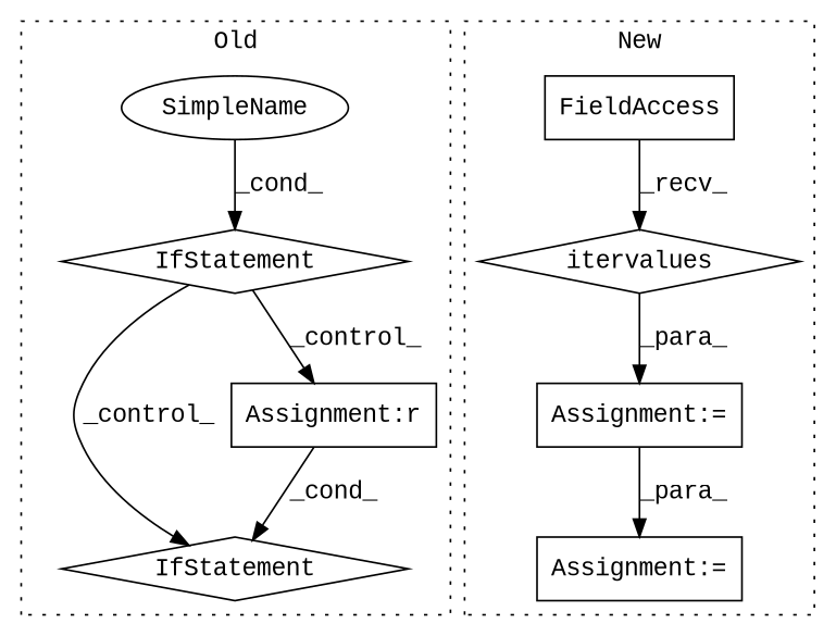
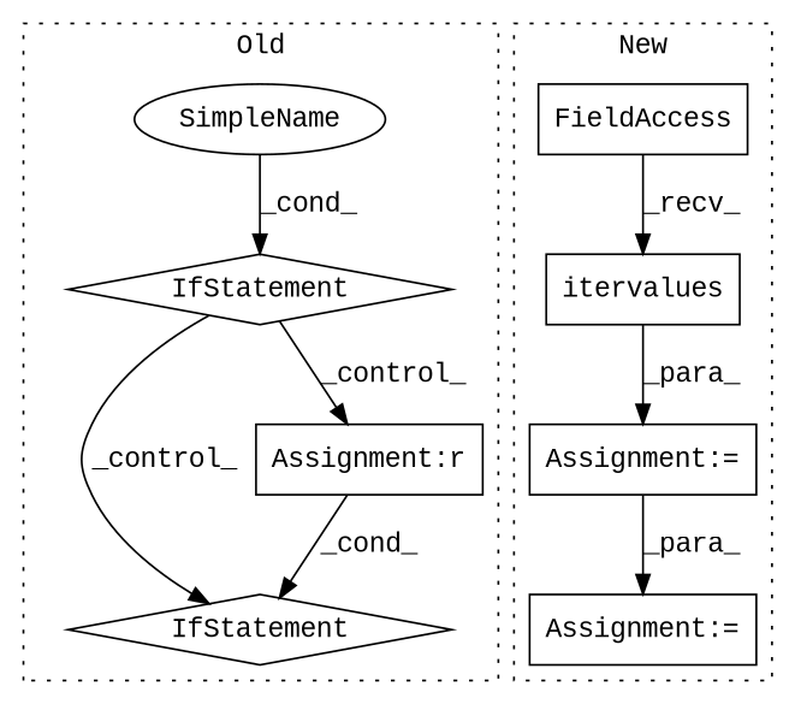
  digraph {
    fontname="Liberation Mono"
    node [a=25 fontname="Liberation Mono" l=3 shape=box]
    edge [fontname="Liberation Mono"]
    n1 [label=IfStatement s=4796 shape=diamond]
    n2 [a=42 l=5 label=SimpleName s=4981 shape=ellipse]
    n3 [a=27 label="Assignment:r" s=4790]
    n4 [l=44 label=IfStatement s=4942 shape=diamond]
-   n5 [a=32 l=12 label=itervalues s=4065 shape=diamond]
+   n5 [a=32 l=12 label=itervalues s=4065]
    n6 [a=7 l=12 label="Assignment:=" s=3928]
    n7 [a=22 l=32 label=FieldAccess s=4032]
    n8 [a=7 l=66 label="Assignment:=" s=4020]
    subgraph cluster_1 {
      label=Old
      style=dotted
      n1
      n2
      n3
      n4
    }
    subgraph cluster_2 {
      label=New
      style=dotted
      n5
      n6
      n7
      n8
    }
    n2 -> n4 [label=_cond_]
    n3 -> n1 [label=_cond_]
    n4 -> n1 [label=_control_]
    n4 -> n3 [label=_control_]
    n5 -> n8 [label=_para_]
    n7 -> n5 [label=_recv_]
    n8 -> n6 [label=_para_]
  }
